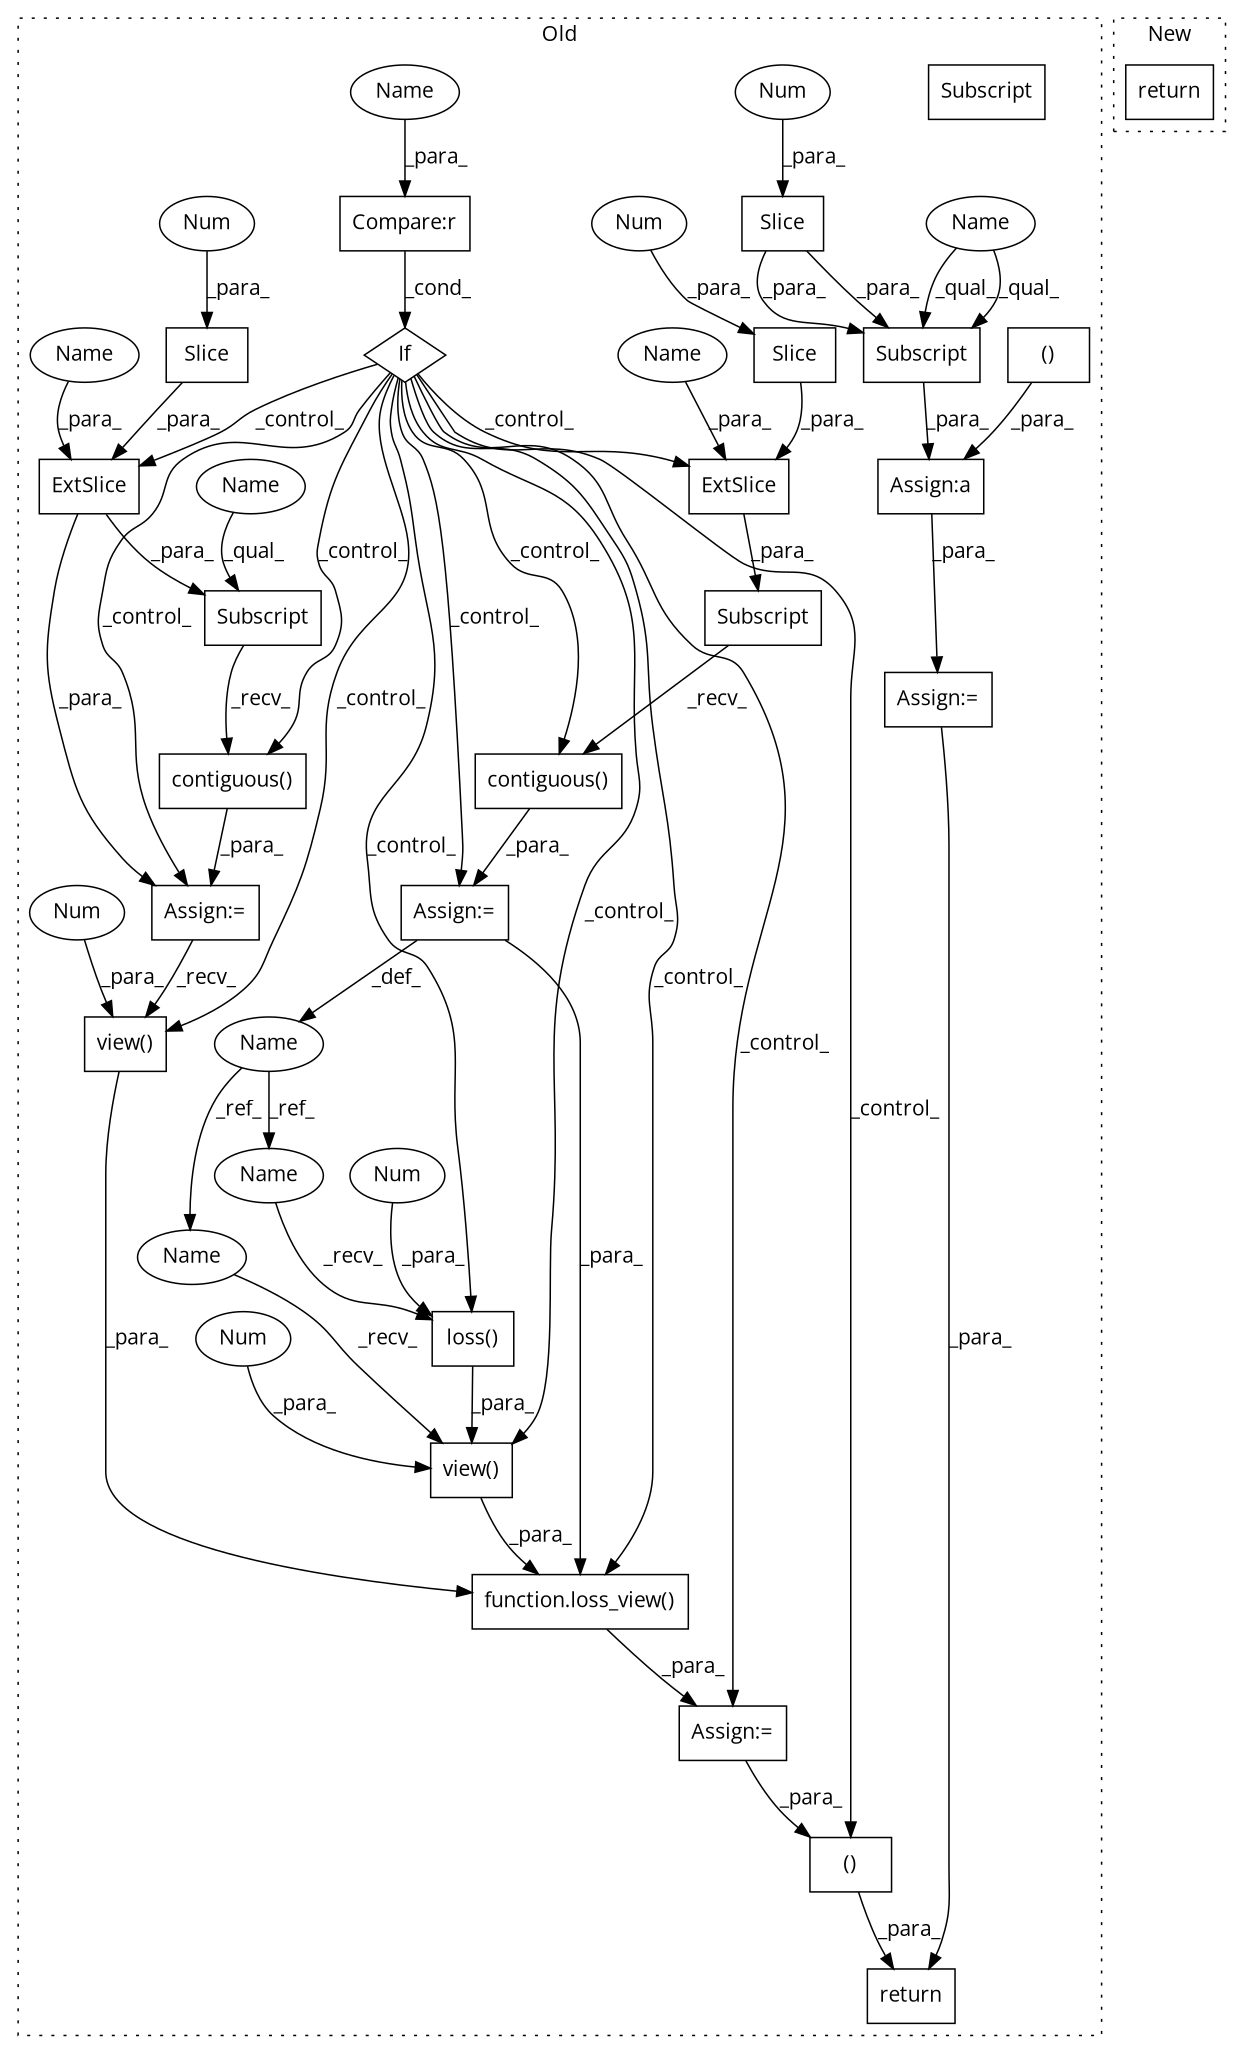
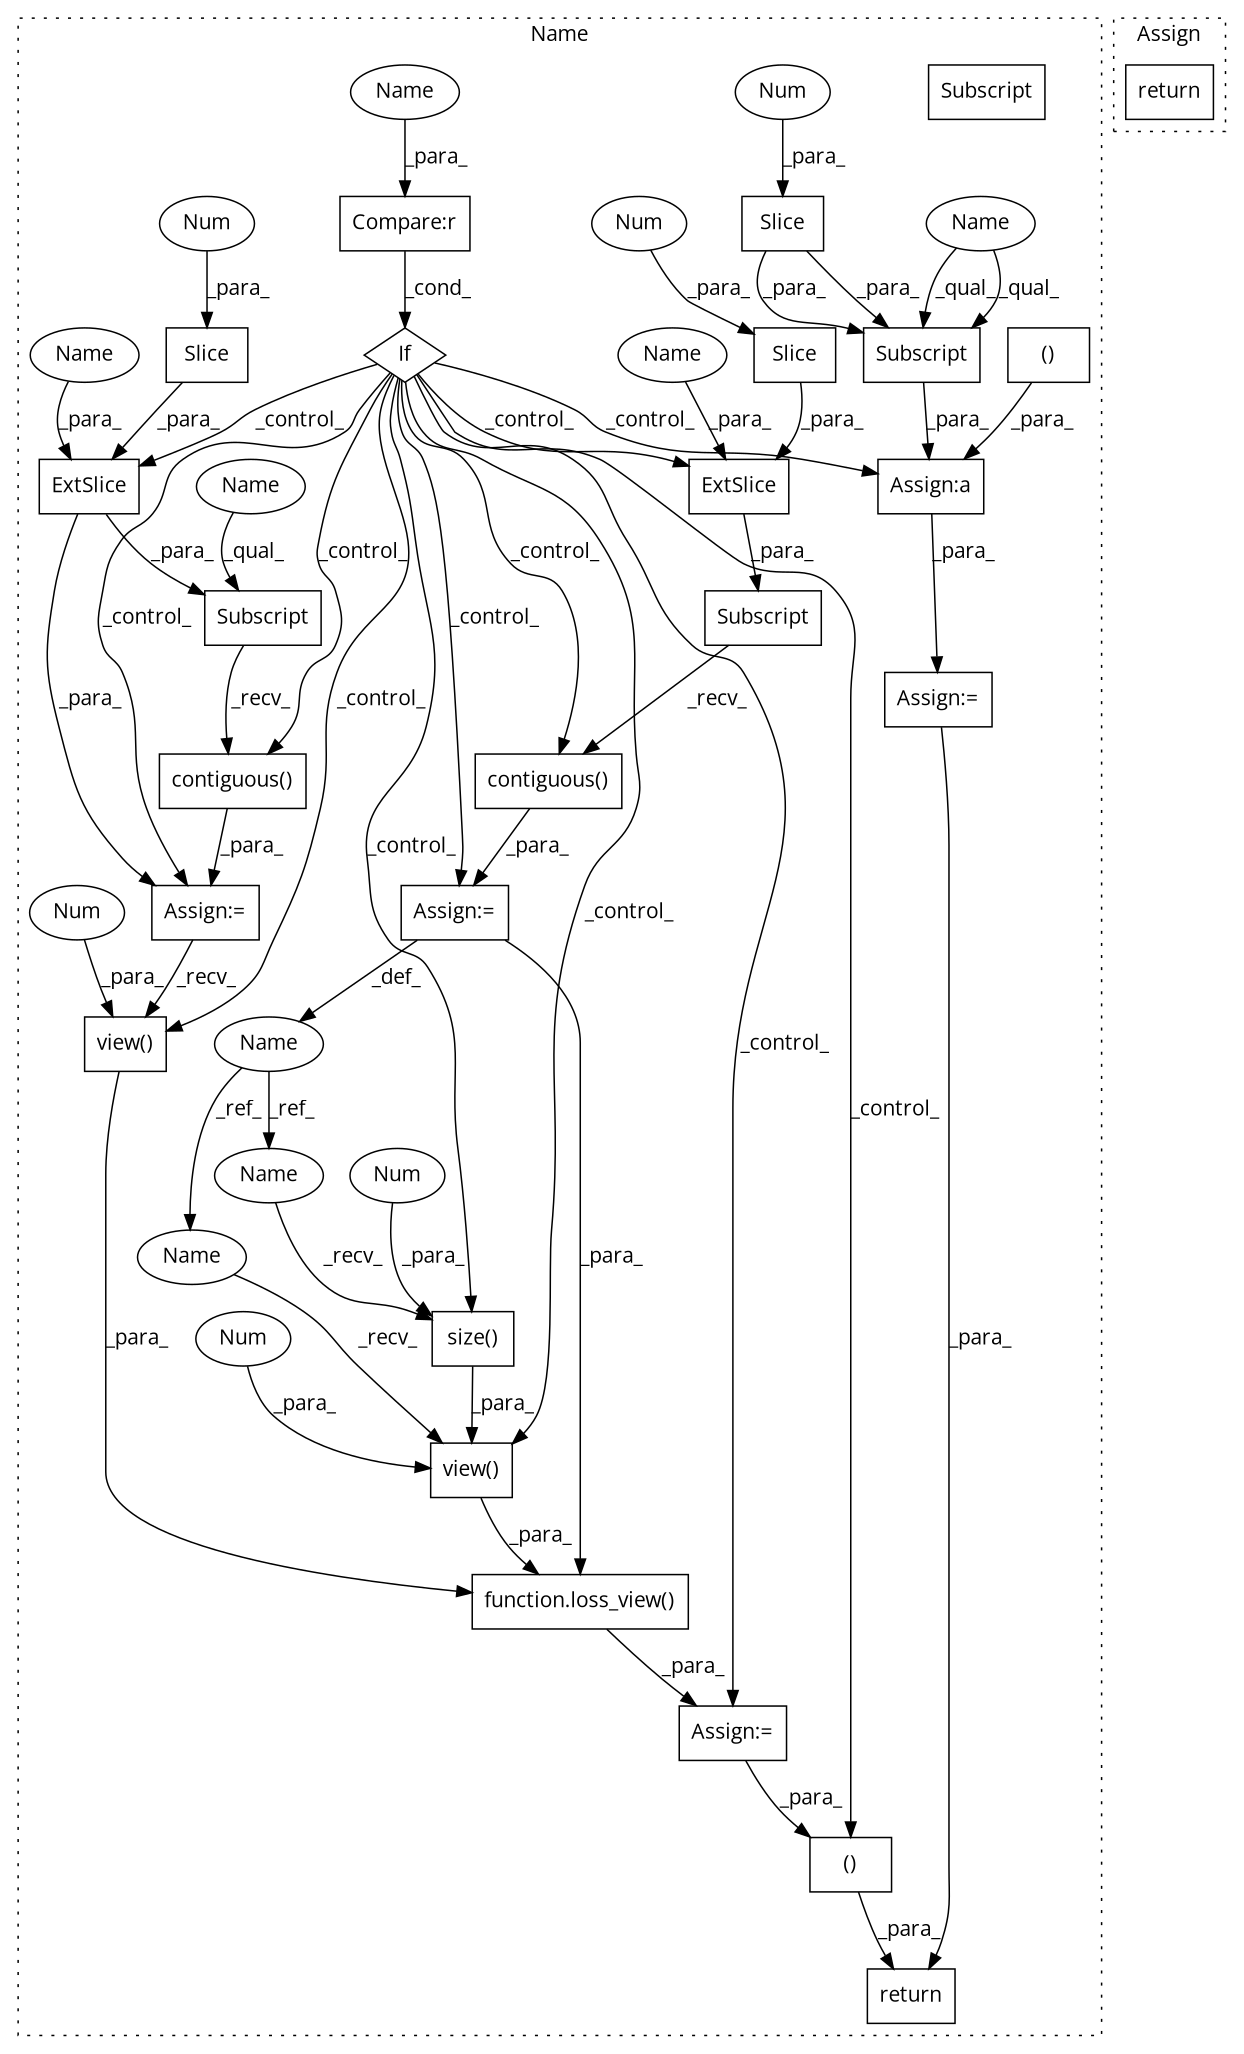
  digraph {
    fontname="Open Sans"
    node [a=87 fontname="Open Sans" l=3 s=43450 shape=box]
    edge [fontname="Open Sans"]
    n1 [a=75 l=28 label="contiguous()"]
    n2 [a=93 l=7 label=return s=44129]
    n3 [a=68 label="Assign:=" s=43718]
    n4 [a=75 l="18,1" label="view()" s="43804,43824"]
    n5 [a=76 l=2 label=Num s=43822 shape=ellipse]
    n6 [a=75 l="18,1" label="view()" s="43730,43773"]
    n7 [a=76 l=2 label=Num s=43748 shape=ellipse]
    n8 [l=12 label=Name s=43372 shape=ellipse]
-   n9 [a=75 l="18,1" label="loss()" s="43752,43772"]
+   n9 [a=75 l="18,1" label="size()" s="43752,43772"]
    n10 [a=63 l="15,0" label=Subscript s="43450,0"]
    n11 [a=76 l=2 label=Num s=43770 shape=ellipse]
    n12 [a=80 l=1 label=Slice s=43462]
    n13 [a=76 l=1 label=Num s=43462 shape=ellipse]
    n14 [a=85 l=6 label=ExtSlice]
    n15 [a=68 label="Assign:=" s=43447]
    n16 [a=68 label="Assign:=" s=43384]
    n17 [a=96 label=If s=43288 shape=diamond]
    n18 [a=54 l=0 label="()" s=44002]
    n19 [a=82 label="Assign:a" s=43253]
    n20 [a=54 l=0 label="()" s=43251]
    n21 [a=63 l="23,0" label=Subscript s="43256,0"]
    n22 [a=85 l=9 label=ExtSlice s=43387]
    n23 [a=63 l="22,0" label=Subscript s="43387,0"]
    n24 [a=75 l=35 label="contiguous()" s=43387]
    n25 [a=40 l=18 label="Compare:r" s=43291]
    n26 [a=80 l=1 label=Slice s=43402]
    n27 [a=76 l=2 label=Num s=43403 shape=ellipse]
    n28 [a=80 l=2 label=Slice s=43276]
    n29 [a=76 l=1 label=Num s=43276 shape=ellipse]
    n30 [a=68 label="Assign:=" s=43238]
    n31 [a=75 l="9,1" label="function.loss_view()" s="43721,43825"]
    n32 [l=12 label=Name s=43752 shape=ellipse]
    n33 [l=12 label=Name s=43730 shape=ellipse]
    n34 [label=Name s=43457 shape=ellipse]
    n35 [label=Name s=43397 shape=ellipse]
    n36 [a=63 l="23,0" label=Subscript s="43256,0"]
    n37 [l=19 label=Name s=43256 shape=ellipse]
    n38 [l=6 label=Name s=43291 shape=ellipse]
    n39 [l=6 label=Name shape=ellipse]
    n40 [a=93 l=7 label=return s=10395]
    subgraph cluster_1 {
-     label=Old
+     label=Name
      style=dotted
      n1
      n2
      n3
      n4
      n5
      n6
      n7
      n8
      n9
      n10
      n11
      n12
      n13
      n14
      n15
      n16
      n17
      n18
      n19
      n20
      n21
      n22
      n23
      n24
      n25
      n26
      n27
      n28
      n29
      n30
      n31
      n32
      n33
      n34
      n35
      n36
      n37
      n38
      n39
    }
    subgraph cluster_2 {
-     label=New
+     label=Assign
      style=dotted
      n40
    }
    n1 -> n15 [label=_para_]
    n3 -> n18 [label=_para_]
    n4 -> n31 [label=_para_]
    n5 -> n4 [label=_para_]
    n6 -> n31 [label=_para_]
    n7 -> n6 [label=_para_]
    n8 -> n32 [label=_ref_]
    n8 -> n33 [label=_ref_]
    n9 -> n6 [label=_para_]
    n10 -> n1 [label=_recv_]
    n11 -> n9 [label=_para_]
    n12 -> n14 [label=_para_]
    n13 -> n12 [label=_para_]
    n14 -> n10 [label=_para_]
    n14 -> n15 [label=_para_]
    n15 -> n4 [label=_recv_]
    n16 -> n8 [label=_def_]
    n16 -> n31 [label=_para_]
    n17 -> n1 [label=_control_]
    n17 -> n3 [label=_control_]
    n17 -> n4 [label=_control_]
    n17 -> n6 [label=_control_]
    n17 -> n9 [label=_control_]
    n17 -> n14 [label=_control_]
    n17 -> n15 [label=_control_]
    n17 -> n16 [label=_control_]
    n17 -> n18 [label=_control_]
    n17 -> n22 [label=_control_]
    n17 -> n24 [label=_control_]
-   n17 -> n31 [label=_control_]
+   n17 -> n19 [label=_control_]
    n18 -> n2 [label=_para_]
    n19 -> n30 [label=_para_]
    n20 -> n19 [label=_para_]
    n22 -> n23 [label=_para_]
    n23 -> n24 [label=_recv_]
    n24 -> n16 [label=_para_]
    n25 -> n17 [label=_cond_]
    n26 -> n22 [label=_para_]
    n27 -> n26 [label=_para_]
    n28 -> n36 [label=_para_]
    n28 -> n36 [label=_para_]
    n29 -> n28 [label=_para_]
    n30 -> n2 [label=_para_]
    n31 -> n3 [label=_para_]
    n32 -> n9 [label=_recv_]
    n33 -> n6 [label=_recv_]
    n34 -> n14 [label=_para_]
    n35 -> n22 [label=_para_]
    n36 -> n19 [label=_para_]
    n37 -> n36 [label=_qual_]
    n37 -> n36 [label=_qual_]
    n38 -> n25 [label=_para_]
    n39 -> n10 [label=_qual_]
  }
